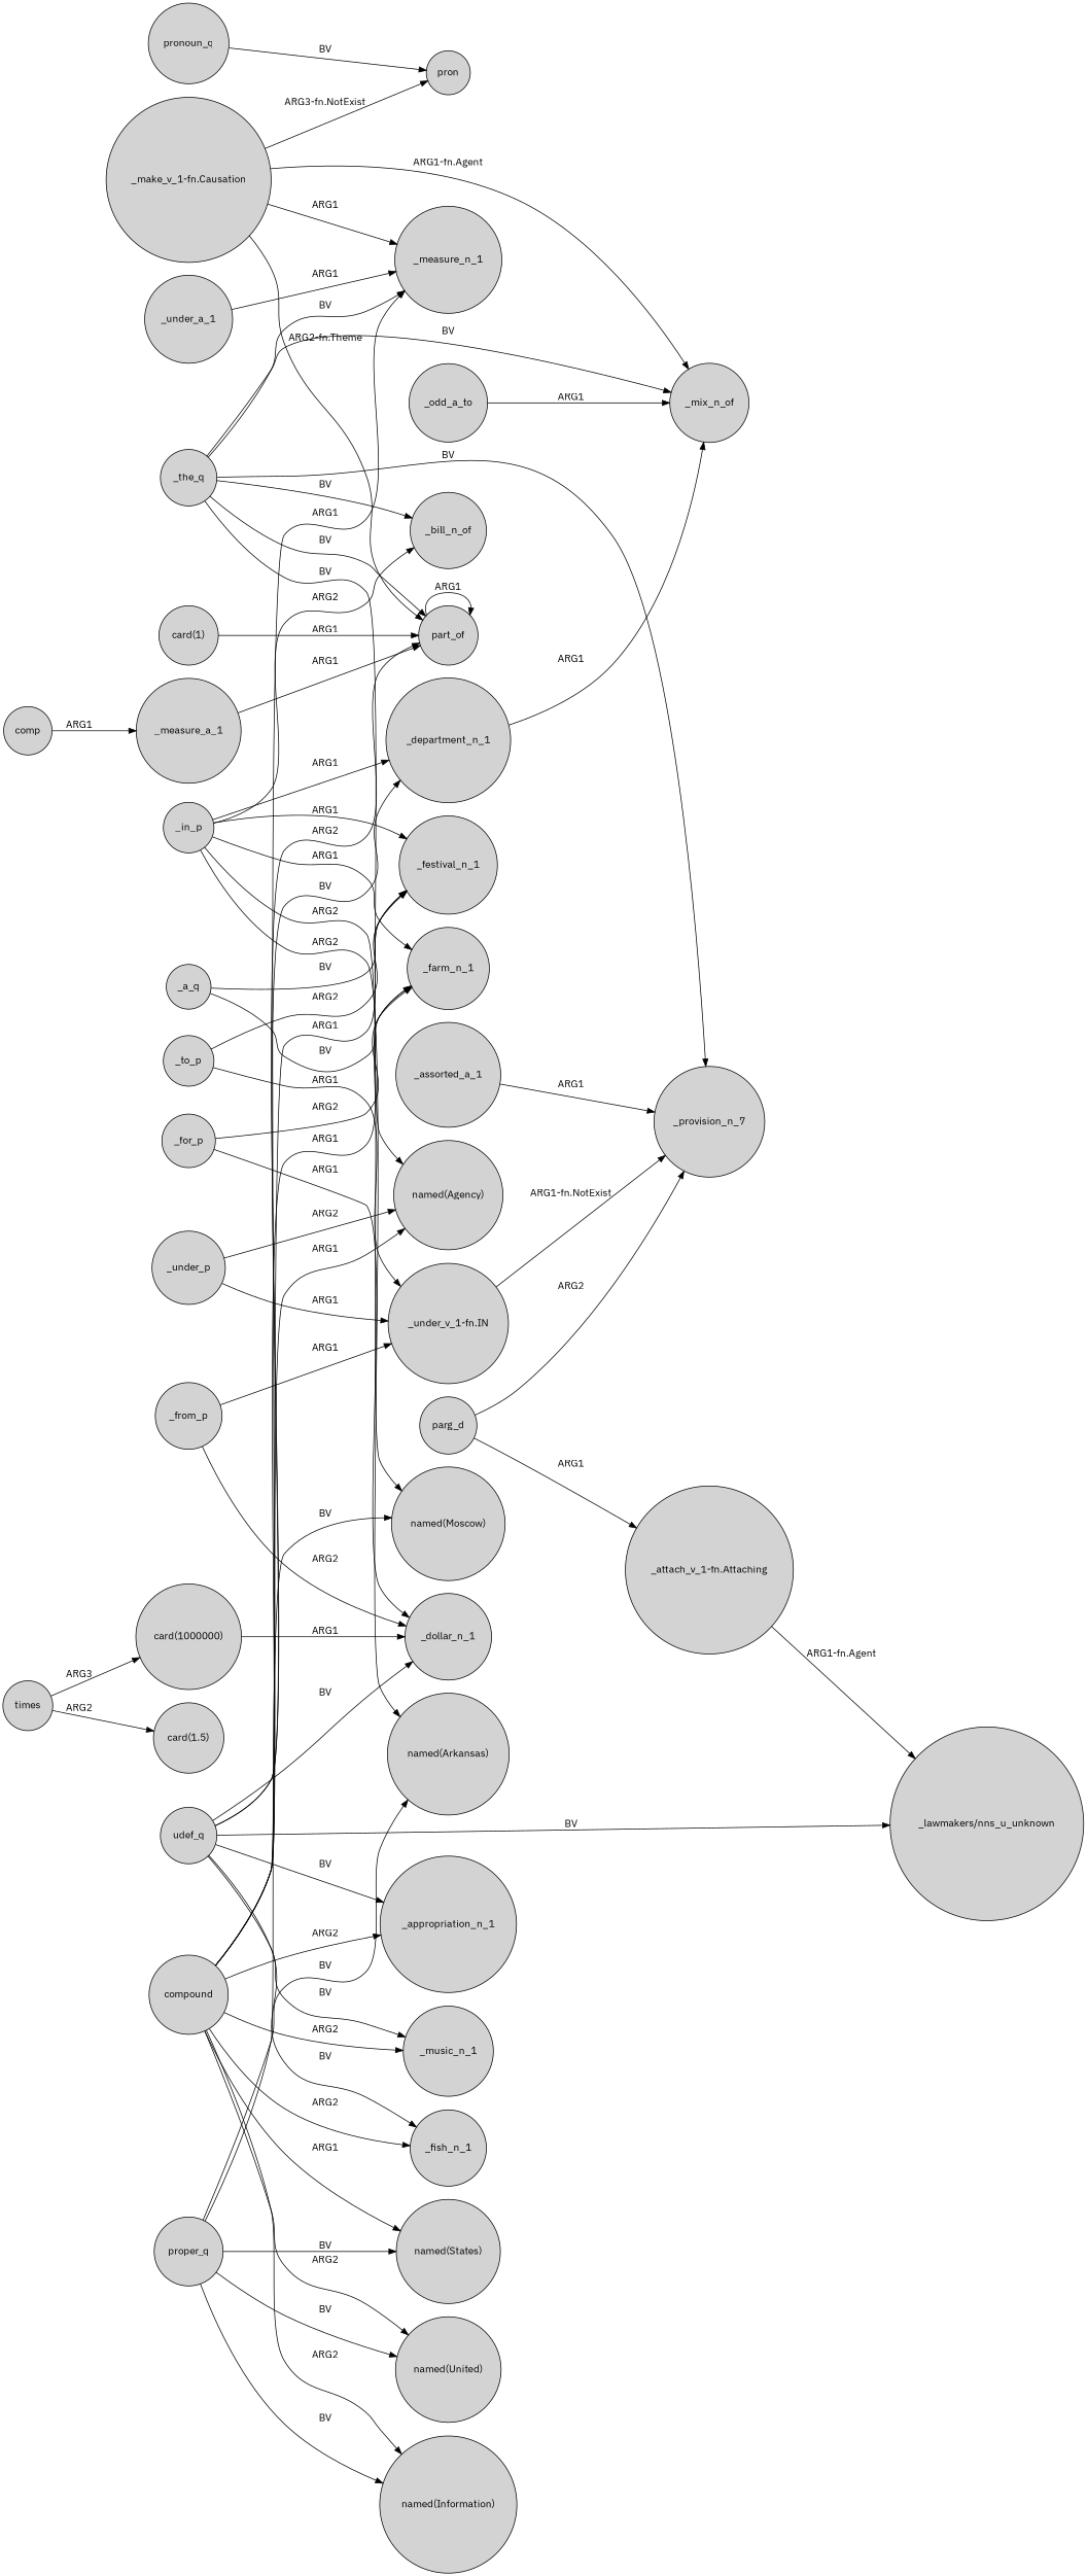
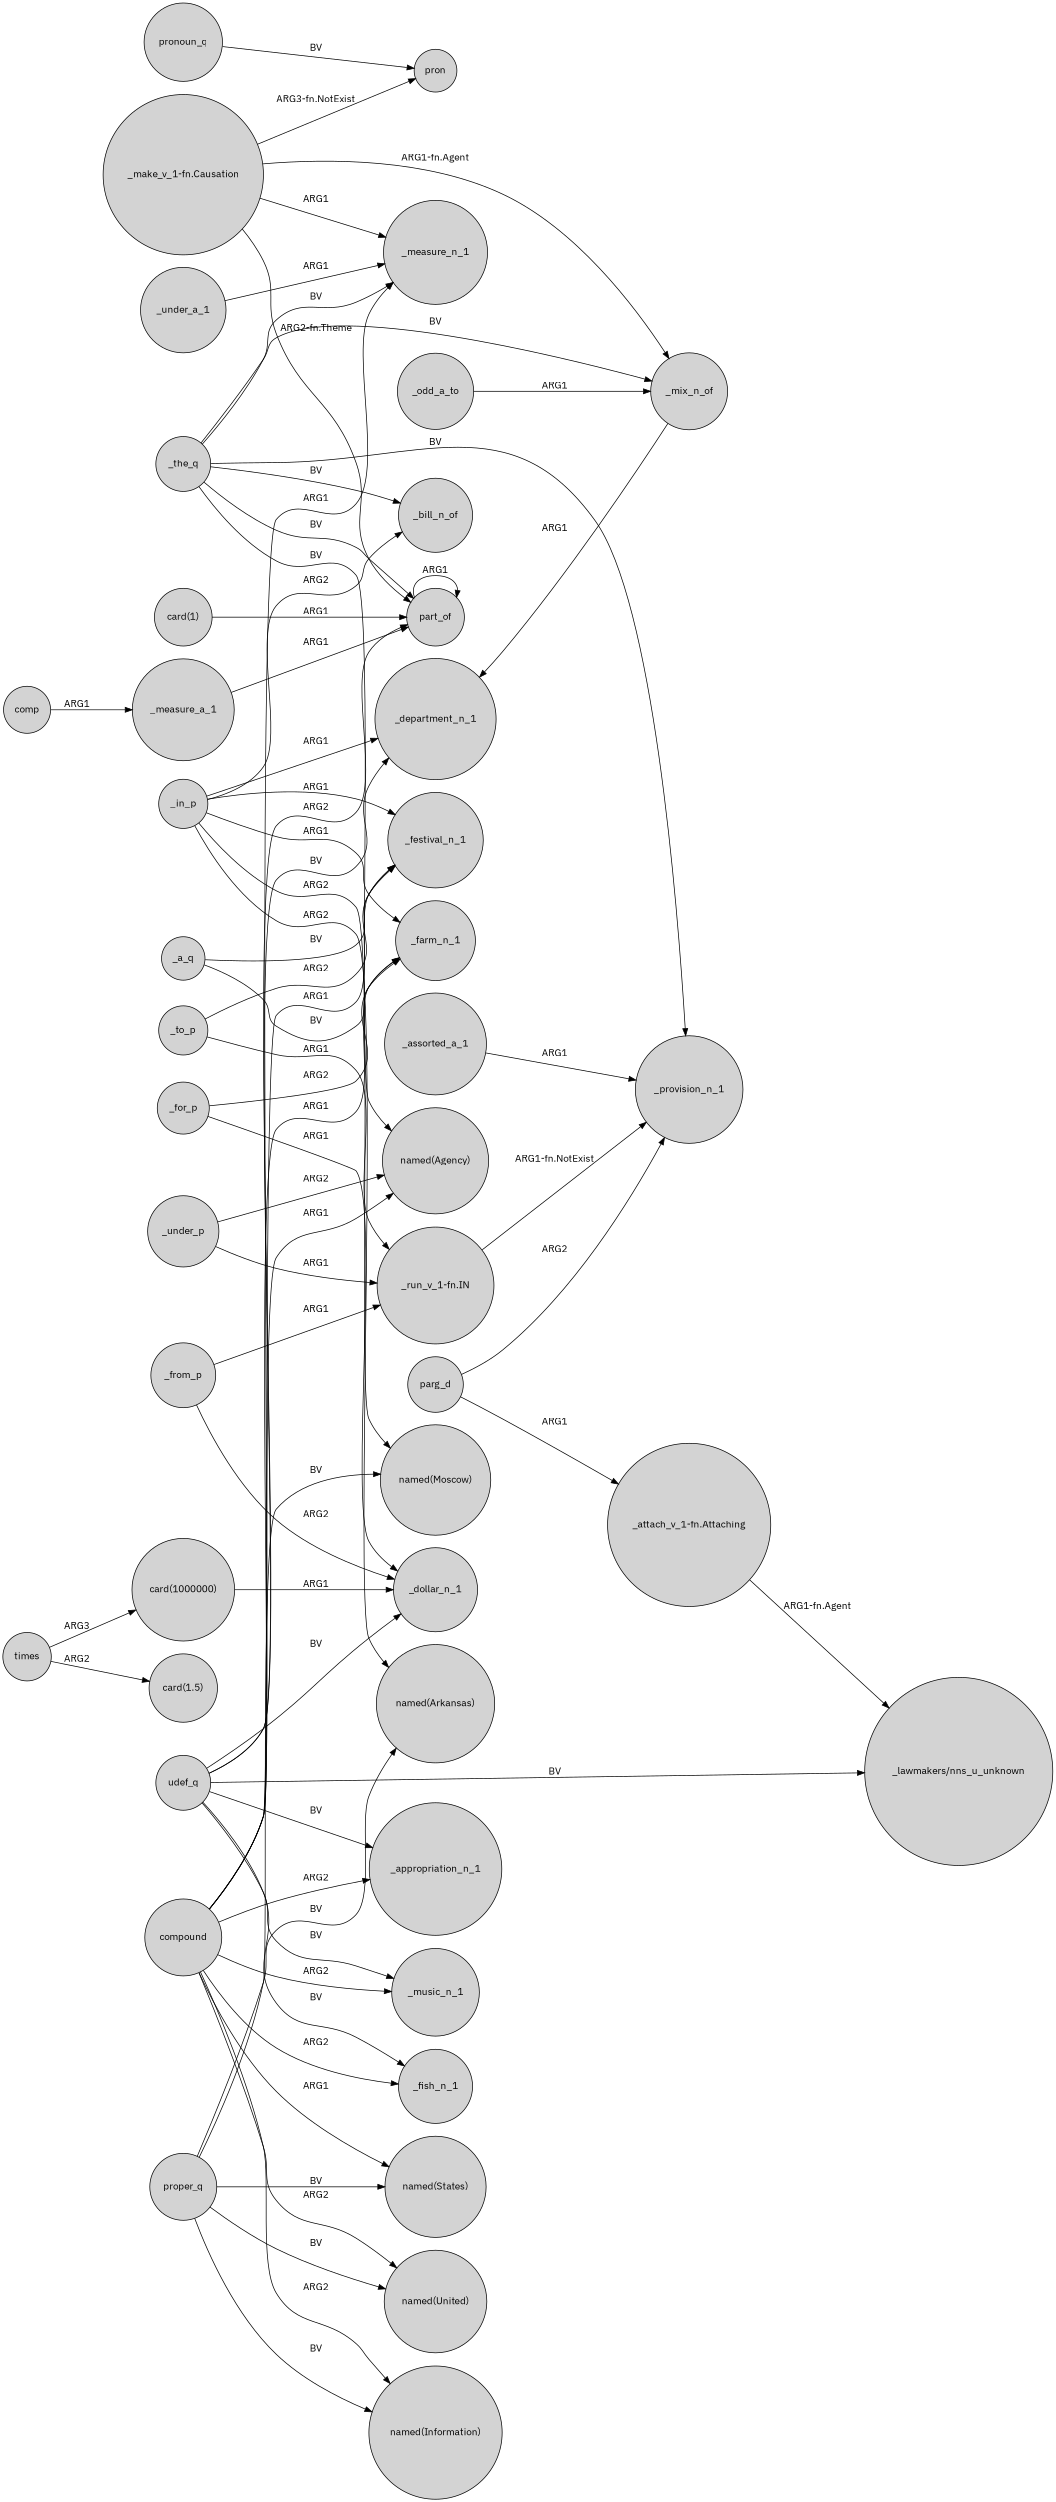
  digraph {
    fontname="IBM Plex Sans"
    rankdir=LR
    node [fontname="IBM Plex Sans" shape=circle style=filled]
    edge [fontname="IBM Plex Sans"]
    _in_p
    _farm_n_1
    _bill_n_of
    _department_n_1
    "named(Moscow)"
    _festival_n_1
    "named(Arkansas)"
    _the_q
    _measure_n_1
    part_of
    _mix_n_of
-   _provision_n_1 [label=_provision_n_7]
+   _provision_n_1
    "named(Agency)"
    udef_q
    _dollar_n_1
    _fish_n_1
    "_lawmakers/nns_u_unknown"
    _appropriation_n_1
    _music_n_1
    "card(1000000)"
    proper_q
    "named(Information)"
    "named(States)"
    "named(United)"
    n25 [label=_measure_a_1]
    parg_d
    "_attach_v_1-fn.Attaching"
    _a_q
    "_make_v_1-fn.Causation"
    pron
    times
    "card(1.5)"
    compound
    n34 [label=_under_a_1]
-   "_run_v_1-fn.IN" [label="_under_v_1-fn.IN"]
+   "_run_v_1-fn.IN"
    _from_p
    pronoun_q
    comp
    _to_p
    _for_p
    _odd_a_to
    "card(1)"
    _under_p
    _assorted_a_1
    _in_p -> _farm_n_1 [label=ARG1]
    _in_p -> _bill_n_of [label=ARG2]
    _in_p -> _department_n_1 [label=ARG1]
    _in_p -> "named(Moscow)" [label=ARG2]
    _in_p -> _festival_n_1 [label=ARG1]
    _in_p -> "named(Arkansas)" [label=ARG2]
    _the_q -> _bill_n_of [label=BV]
    _the_q -> _measure_n_1 [label=BV]
    _the_q -> part_of [label=BV]
    _the_q -> _mix_n_of [label=BV]
    _the_q -> _provision_n_1 [label=BV]
    _the_q -> "named(Agency)" [label=BV]
    part_of -> part_of [label=ARG1]
-   _department_n_1 -> _mix_n_of [label=ARG1]
+   _mix_n_of -> _department_n_1 [label=ARG1]
    udef_q -> _department_n_1 [label=BV]
    udef_q -> part_of [label=ARG2]
    udef_q -> _dollar_n_1 [label=BV]
    udef_q -> _fish_n_1 [label=BV]
    udef_q -> "_lawmakers/nns_u_unknown" [label=BV]
    udef_q -> _appropriation_n_1 [label=BV]
    udef_q -> _music_n_1 [label=BV]
    "card(1000000)" -> _dollar_n_1 [label=ARG1]
    proper_q -> "named(Moscow)" [label=BV]
    proper_q -> "named(Arkansas)" [label=BV]
    proper_q -> "named(Information)" [label=BV]
    proper_q -> "named(States)" [label=BV]
    proper_q -> "named(United)" [label=BV]
    n25 -> part_of [label=ARG1]
    parg_d -> _provision_n_1 [label=ARG2]
    parg_d -> "_attach_v_1-fn.Attaching" [label=ARG1]
    "_attach_v_1-fn.Attaching" -> "_lawmakers/nns_u_unknown" [label="ARG1-fn.Agent"]
    _a_q -> _farm_n_1 [label=BV]
    _a_q -> _festival_n_1 [label=BV]
    "_make_v_1-fn.Causation" -> _measure_n_1 [label=ARG1]
    "_make_v_1-fn.Causation" -> part_of [label="ARG2-fn.Theme"]
    "_make_v_1-fn.Causation" -> _mix_n_of [label="ARG1-fn.Agent"]
    "_make_v_1-fn.Causation" -> pron [label="ARG3-fn.NotExist"]
    times -> "card(1000000)" [label=ARG3]
    times -> "card(1.5)" [label=ARG2]
    compound -> _farm_n_1 [label=ARG1]
    compound -> _festival_n_1 [label=ARG1]
    compound -> _measure_n_1 [label=ARG1]
    compound -> "named(Agency)" [label=ARG1]
    compound -> _fish_n_1 [label=ARG2]
    compound -> _appropriation_n_1 [label=ARG2]
    compound -> _music_n_1 [label=ARG2]
    compound -> "named(Information)" [label=ARG2]
    compound -> "named(States)" [label=ARG1]
    compound -> "named(United)" [label=ARG2]
    n34 -> _measure_n_1 [label=ARG1]
    "_run_v_1-fn.IN" -> _provision_n_1 [label="ARG1-fn.NotExist"]
    _from_p -> _dollar_n_1 [label=ARG2]
    _from_p -> "_run_v_1-fn.IN" [label=ARG1]
    pronoun_q -> pron [label=BV]
    comp -> n25 [label=ARG1]
    _to_p -> _festival_n_1 [label=ARG2]
    _to_p -> "_run_v_1-fn.IN" [label=ARG1]
    _for_p -> _farm_n_1 [label=ARG2]
    _for_p -> _dollar_n_1 [label=ARG1]
    _odd_a_to -> _mix_n_of [label=ARG1]
    "card(1)" -> part_of [label=ARG1]
    _under_p -> "named(Agency)" [label=ARG2]
    _under_p -> "_run_v_1-fn.IN" [label=ARG1]
    _assorted_a_1 -> _provision_n_1 [label=ARG1]
  }
